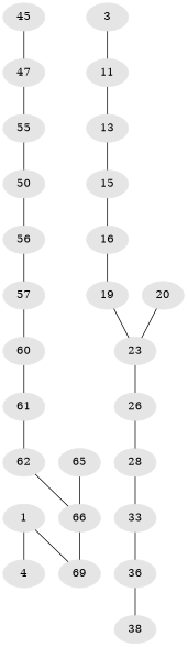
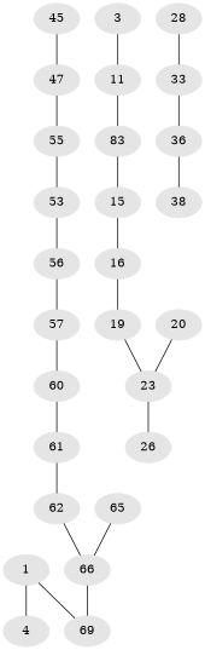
  graph {
    fontname="DejaVu Serif"
    node [color=gray90 fontname="DejaVu Serif" style=filled]
    edge [fontname="DejaVu Serif"]
    1 [super="+2"]
    4 [super="+5"]
    69 [super="+70"]
    n4 [label=3 super="+9"]
    11 [super="+12"]
-   13 [super="+14"]
+   13 [super="+14" label=83]
    15
    16 [super="+17"]
    19
    23 [super="+24"]
    20 [super="+21"]
    26 [super="+27"]
    28 [super="+29"]
    33 [super="+34"]
    36 [super="+37"]
    38 [super="+39"]
    45 [super="+46"]
    47 [super="+48"]
    n19 [label=55 super="+51"]
-   53 [super="+54" label=50]
+   53 [super="+54"]
    56
    57 [super="+58"]
    60
    61
    62 [super="+63"]
    66 [super="+67"]
    65
    1 -- 4
    1 -- 69
    n4 -- 11
    11 -- 13
    13 -- 15
    15 -- 16
    16 -- 19
    19 -- 23
    23 -- 26
    20 -- 23
-   26 -- 28
    28 -- 33
    33 -- 36
    36 -- 38
    45 -- 47
    47 -- n19
    n19 -- 53
    53 -- 56
    56 -- 57
    57 -- 60
    60 -- 61
    61 -- 62
    62 -- 66
    66 -- 69
    65 -- 66
  }
